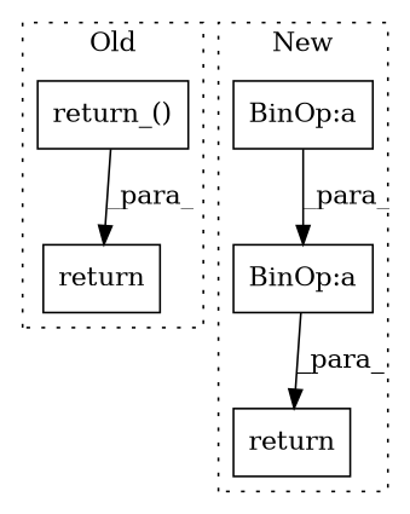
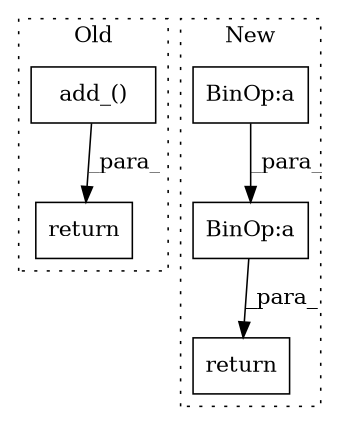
  digraph {
    node [a=93 l=7 shape=box]
-   n1 [a=75 l="18,1" label="return_()" s="4250,4270"]
+   n1 [a=75 l="18,1" label="add_()" s="4250,4270"]
    n2 [label=return s=4243]
    n3 [label=return s=4226]
    n4 [a=82 l=3 label="BinOp:a" s=4235]
    n5 [a=82 l=3 label="BinOp:a" s=4245]
    subgraph cluster_1 {
      label=Old
      style=dotted
      n1
      n2
    }
    subgraph cluster_2 {
      label=New
      style=dotted
      n3
      n4
      n5
    }
    n1 -> n2 [label=_para_]
    n4 -> n3 [label=_para_]
    n5 -> n4 [label=_para_]
  }
